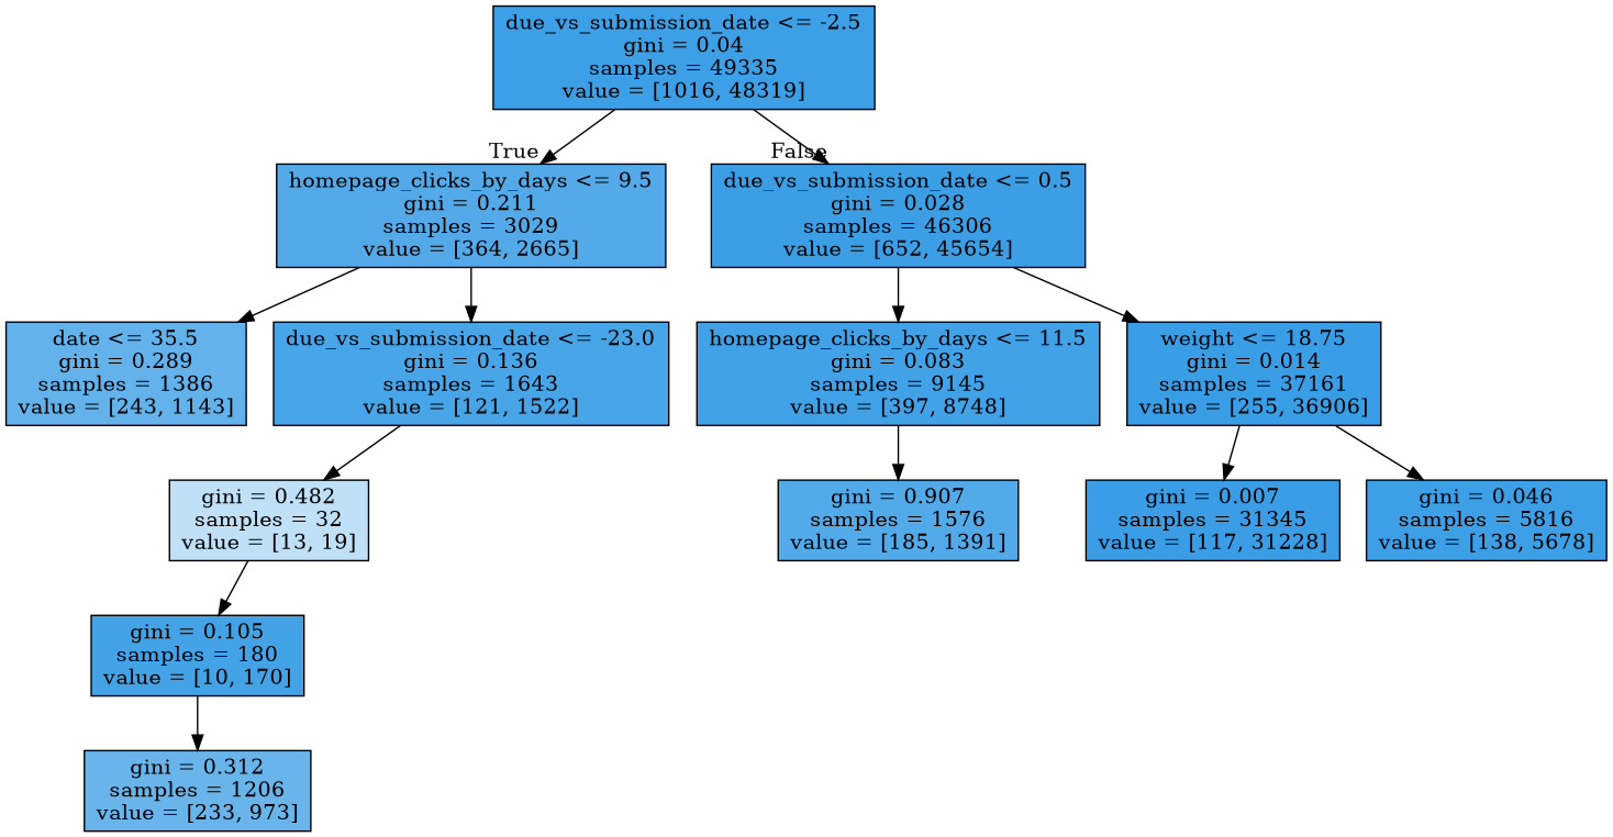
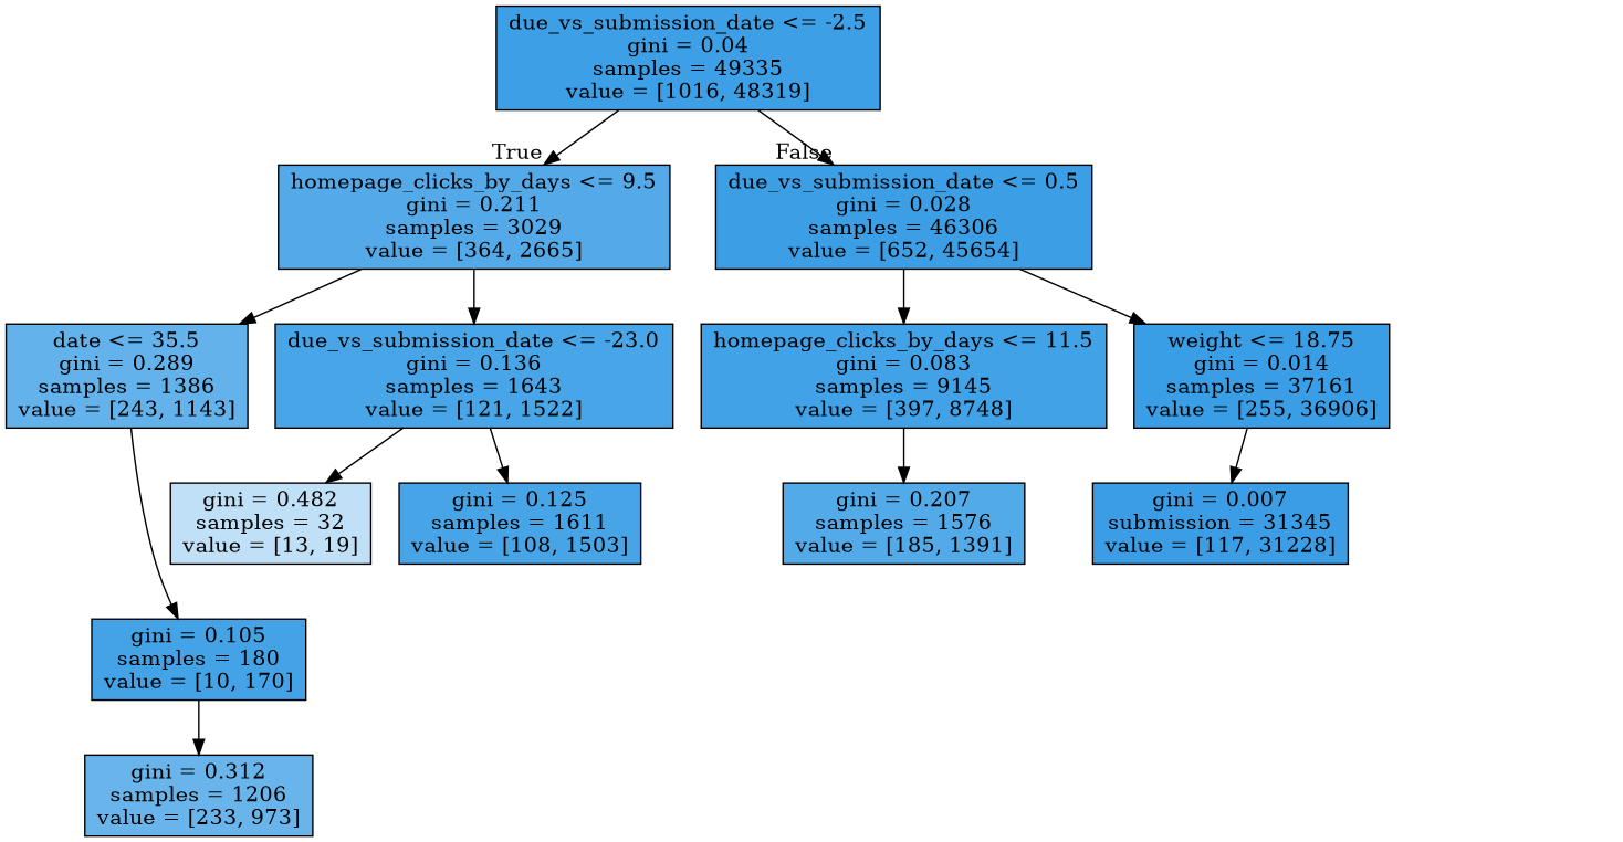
  digraph {
    node [color=black shape=box style=filled]
    n1 [fillcolor="#399de5fa" label="due_vs_submission_date <= -2.5\ngini = 0.04\nsamples = 49335\nvalue = [1016, 48319]"]
    n2 [fillcolor="#399de5dc" label="homepage_clicks_by_days <= 9.5\ngini = 0.211\nsamples = 3029\nvalue = [364, 2665]"]
    n3 [fillcolor="#399de5fb" label="due_vs_submission_date <= 0.5\ngini = 0.028\nsamples = 46306\nvalue = [652, 45654]"]
    n4 [fillcolor="#399de5c9" label="date <= 35.5\ngini = 0.289\nsamples = 1386\nvalue = [243, 1143]"]
    n5 [fillcolor="#399de5eb" label="due_vs_submission_date <= -23.0\ngini = 0.136\nsamples = 1643\nvalue = [121, 1522]"]
    n6 [fillcolor="#399de5f3" label="homepage_clicks_by_days <= 11.5\ngini = 0.083\nsamples = 9145\nvalue = [397, 8748]"]
    n7 [fillcolor="#399de5fd" label="weight <= 18.75\ngini = 0.014\nsamples = 37161\nvalue = [255, 36906]"]
    n8 [fillcolor="#399de5f0" label="gini = 0.105\nsamples = 180\nvalue = [10, 170]"]
    n9 [fillcolor="#399de551" label="gini = 0.482\nsamples = 32\nvalue = [13, 19]"]
+   n10 [fillcolor="#399de5ed" label="gini = 0.125\nsamples = 1611\nvalue = [108, 1503]"]
    n11 [fillcolor="#399de5c2" label="gini = 0.312\nsamples = 1206\nvalue = [233, 973]"]
-   n12 [fillcolor="#399de5dd" label="gini = 0.907\nsamples = 1576\nvalue = [185, 1391]"]
-   n13 [fillcolor="#399de5fe" label="gini = 0.007\nsamples = 31345\nvalue = [117, 31228]"]
-   n14 [fillcolor="#399de5f9" label="gini = 0.046\nsamples = 5816\nvalue = [138, 5678]"]
+   n12 [fillcolor="#399de5dd" label="gini = 0.207\nsamples = 1576\nvalue = [185, 1391]"]
+   n13 [fillcolor="#399de5fe" label="gini = 0.007\nsubmission = 31345\nvalue = [117, 31228]"]
    n1 -> n2 [headlabel=True labelangle=45 labeldistance=2.5]
    n1 -> n3 [headlabel=False labelangle=-45 labeldistance=2.5]
    n2 -> n4
    n2 -> n5
    n3 -> n6
    n3 -> n7
-   n9 -> n8
+   n4 -> n8
    n5 -> n9
+   n5 -> n10
    n6 -> n12
    n7 -> n13
-   n7 -> n14
    n8 -> n11
  }
